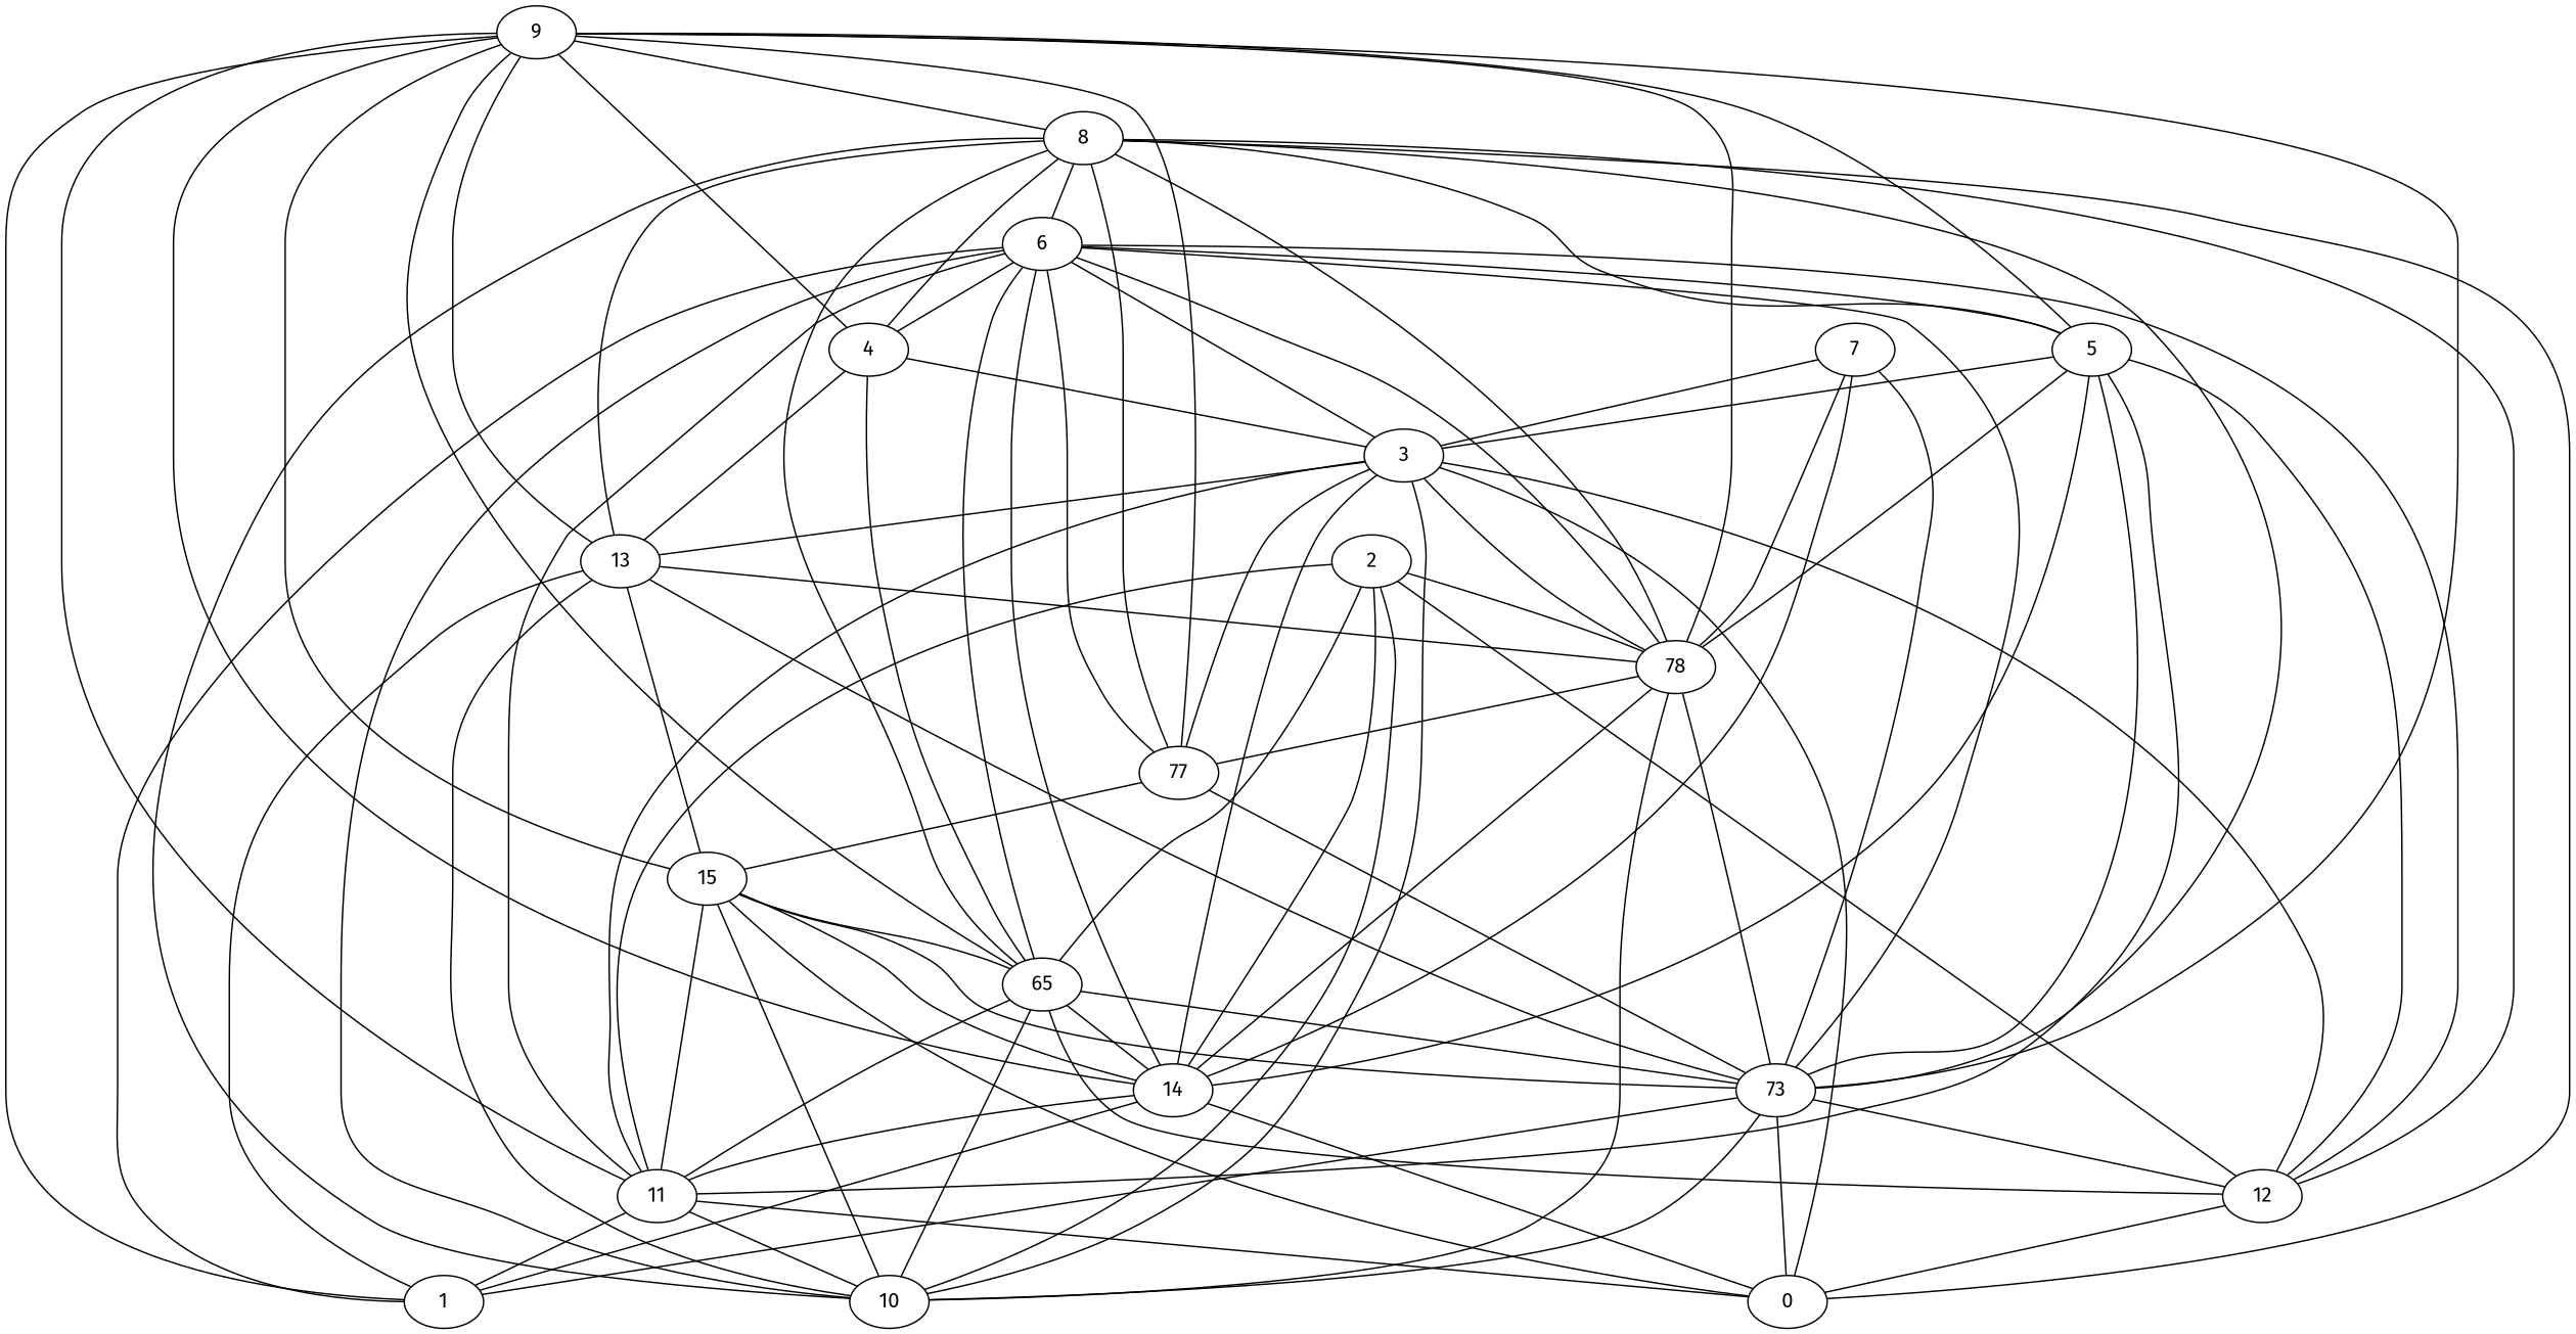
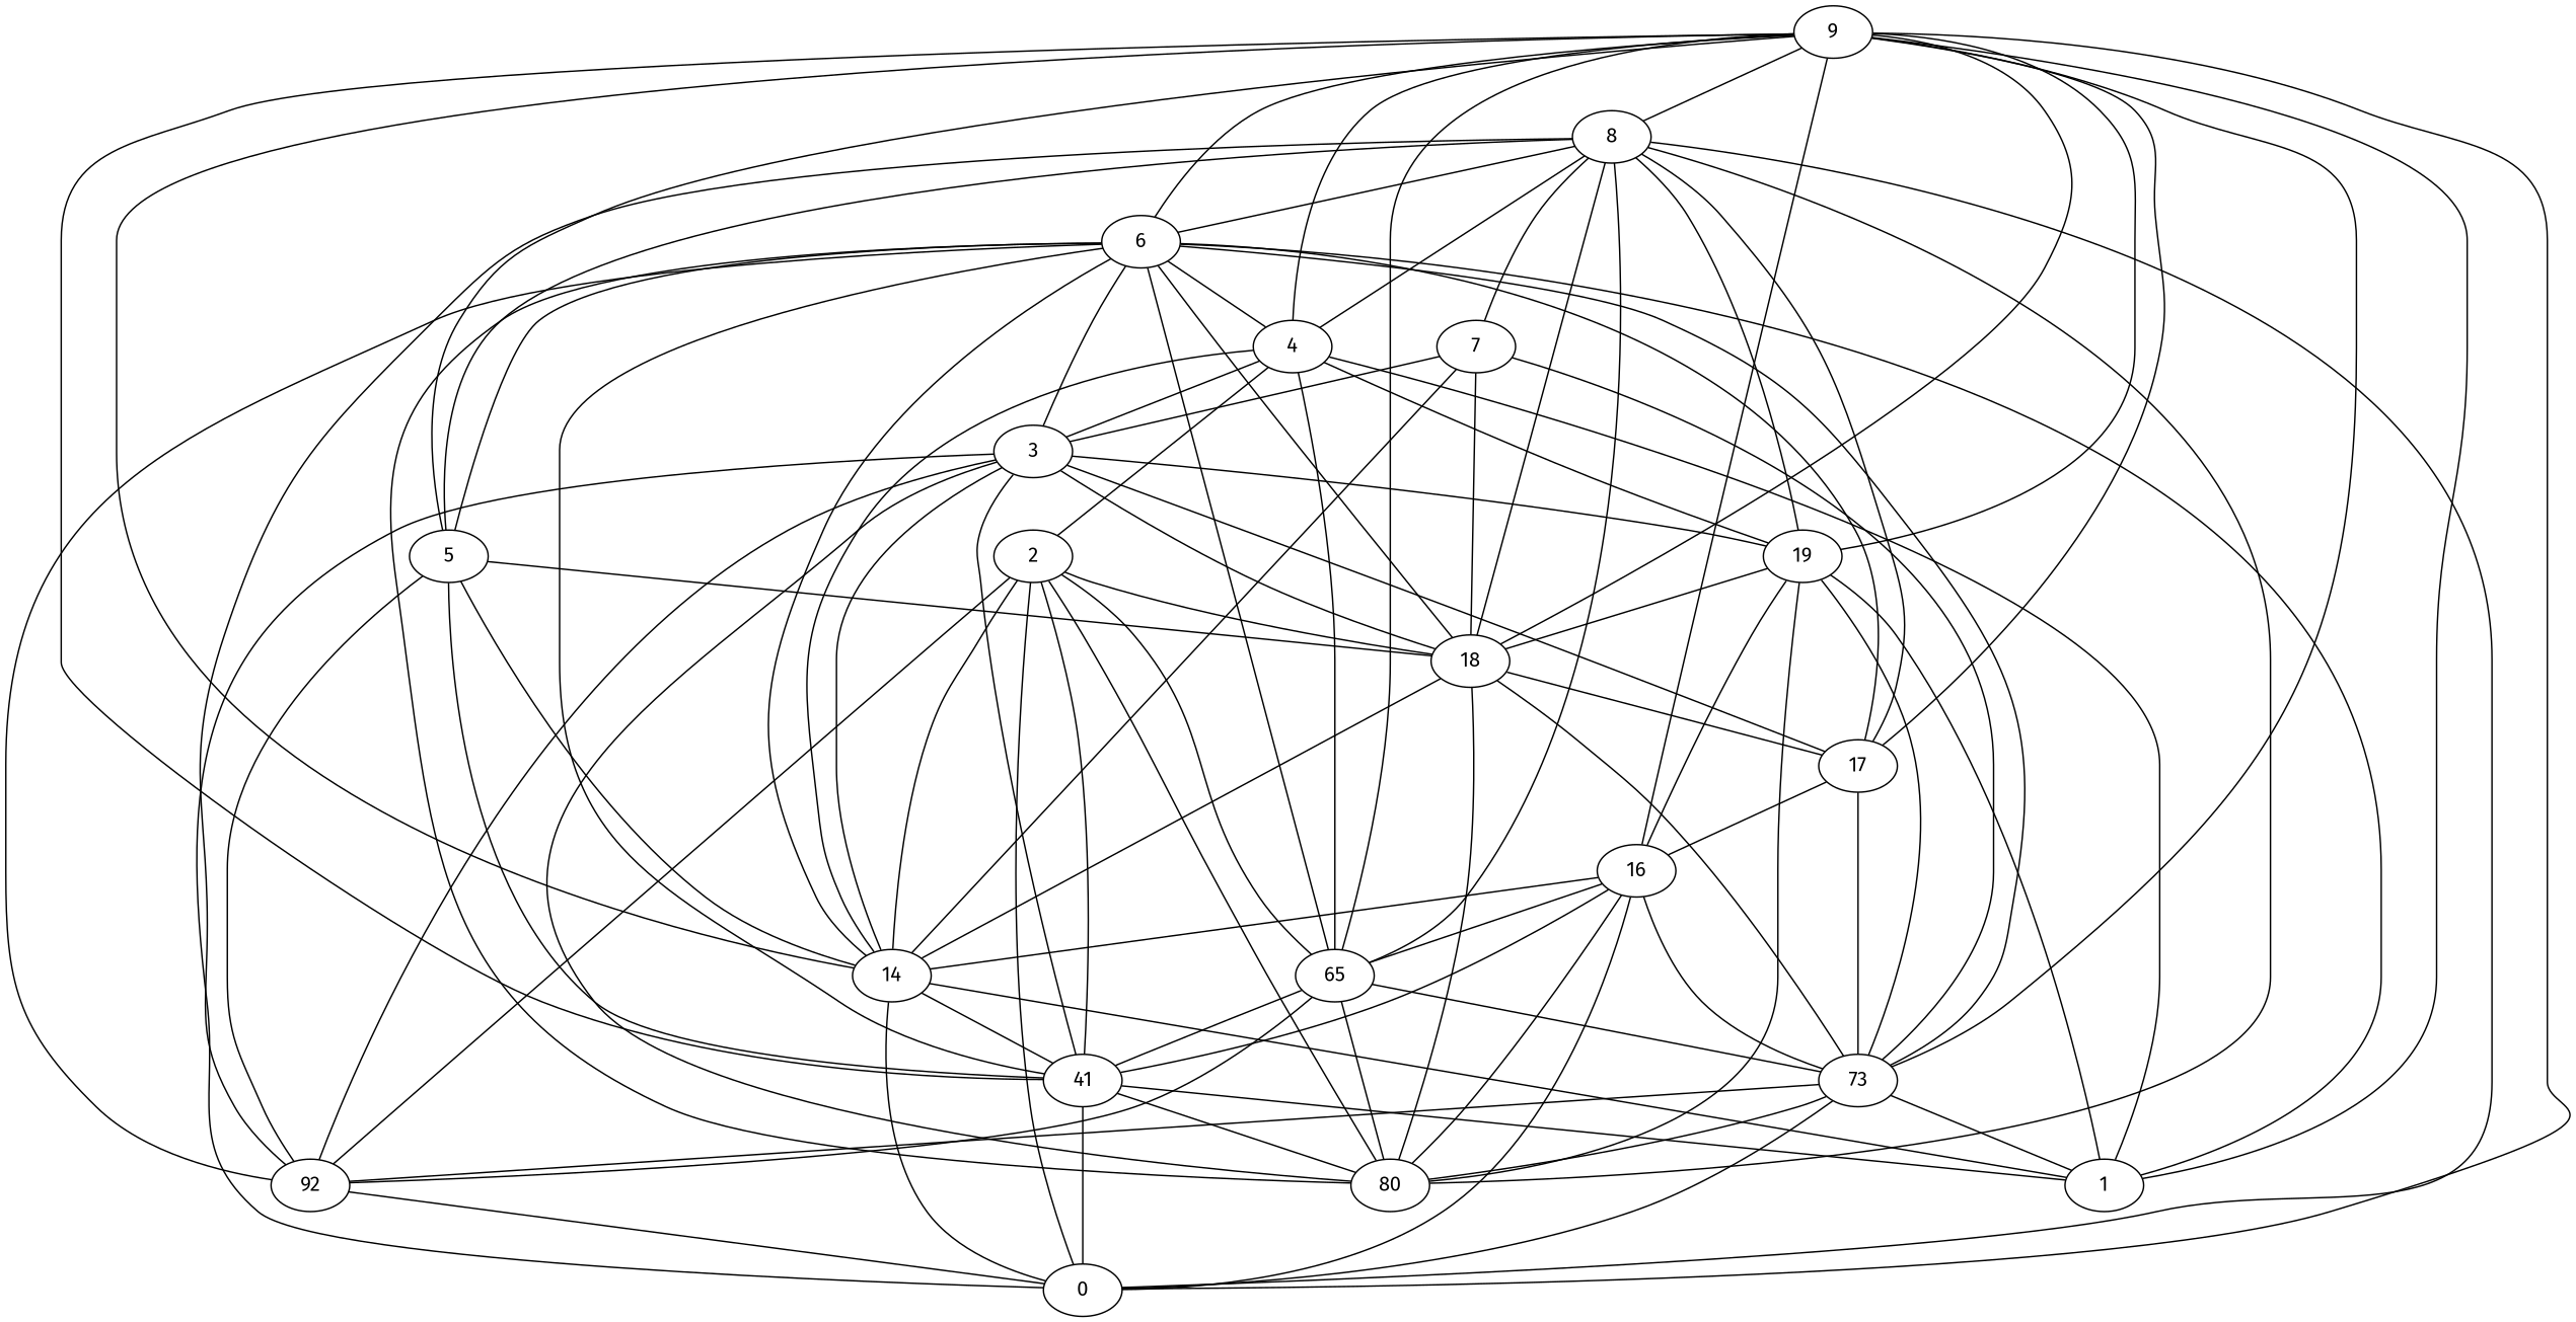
  digraph {
    fontname="Fira Sans"
    node [fontname="Fira Sans"]
    edge [color=black dir=none fontname="Fira Sans"]
    4
    n2 [label=65]
-   19 [label=13]
+   19
    14
    2
    3
    1
-   11
+   11 [label=41]
    n9 [label=73]
-   10
-   12
-   18 [label=78]
-   16 [label=15]
+   10 [label=80]
+   12 [label=92]
+   18
+   16
    0
    8
    6
    5
-   17 [label=77]
+   17
    9
    7
    subgraph sub_1 {
      4
      n2
      19
      14
      2
      3
      1
      11
      n9
      10
      12
      18
      16
      0
      8
      6
      5
      17
      9
      7
    }
    4 -> n2
    4 -> 19
-   n2 -> 14
+   4 -> 14
+   4 -> 2
    4 -> 3
+   4 -> 1
    n2 -> 11
    n2 -> n9
    n2 -> 10
    n2 -> 12
    19 -> 1
    19 -> n9
    19 -> 10
    19 -> 18
    19 -> 16
    14 -> 1
    14 -> 11
    14 -> 0
    2 -> n2
    2 -> 14
    2 -> 11
    2 -> 10
    2 -> 12
    2 -> 18
+   2 -> 0
    3 -> 19
    3 -> 14
    3 -> 11
    3 -> 10
    3 -> 12
    3 -> 18
    3 -> 0
    3 -> 17
    11 -> 1
    11 -> 10
    11 -> 0
    n9 -> 1
    n9 -> 10
    n9 -> 12
    n9 -> 0
    12 -> 0
    18 -> 14
    18 -> n9
    18 -> 10
    18 -> 17
    16 -> n2
    16 -> 14
    16 -> 11
    16 -> n9
    16 -> 10
    16 -> 0
    8 -> 4
    8 -> n2
    8 -> 19
-   8 -> n9
+   8 -> 7
    8 -> 10
    8 -> 12
    8 -> 18
    8 -> 0
    8 -> 6
    8 -> 5
    8 -> 17
    6 -> 4
    6 -> n2
    6 -> 14
    6 -> 3
    6 -> 1
    6 -> 11
    6 -> n9
    6 -> 10
    6 -> 12
    6 -> 18
    6 -> 5
    6 -> 17
    5 -> 14
-   5 -> 3
    5 -> 11
-   5 -> n9
    5 -> 12
    5 -> 18
    17 -> n9
    17 -> 16
    9 -> 4
    9 -> n2
    9 -> 19
    9 -> 14
    9 -> 1
    9 -> 11
    9 -> n9
    9 -> 18
    9 -> 16
+   9 -> 0
    9 -> 8
+   9 -> 6
    9 -> 5
    9 -> 17
    7 -> 14
    7 -> 3
    7 -> n9
    7 -> 18
  }
